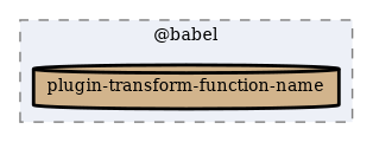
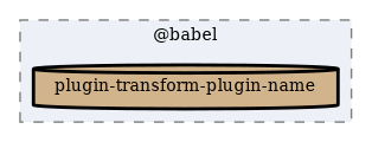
  digraph {
    compound=true
    rankdir=LR
    fontname="DejaVu Serif"
-   n1 [color=black fillcolor=tan fontname="DejaVu Serif" fontsize=10 height=0.2 label="plugin-transform-function-name" shape=cylinder style="filled,bold" width=0.4]
+   n1 [color=black fillcolor=tan fontname="DejaVu Serif" fontsize=10 height=0.2 label="plugin-transform-plugin-name" shape=cylinder style="filled,bold" width=0.4]
    subgraph cluster_1 {
      bgcolor="#edf0f7"
      fontsize=10
      label="@babel"
      pencolor=grey50
      style="filled,dashed"
      n1
    }
  }
